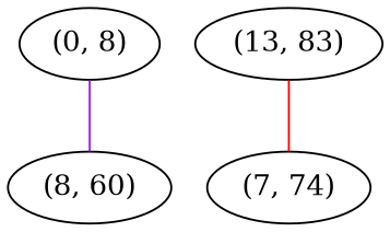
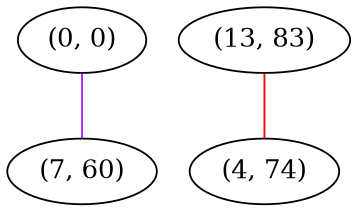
  graph {
-   "(0, 0)" [label="(0, 8)"]
-   "(8, 60)"
+   "(0, 0)"
+   "(8, 60)" [label="(7, 60)"]
    "(13, 83)"
-   "(7, 74)"
+   "(7, 74)" [label="(4, 74)"]
    "(0, 0)" -- "(8, 60)" [color=purple weight=4]
    "(13, 83)" -- "(7, 74)" [color=red weight=1]
  }
